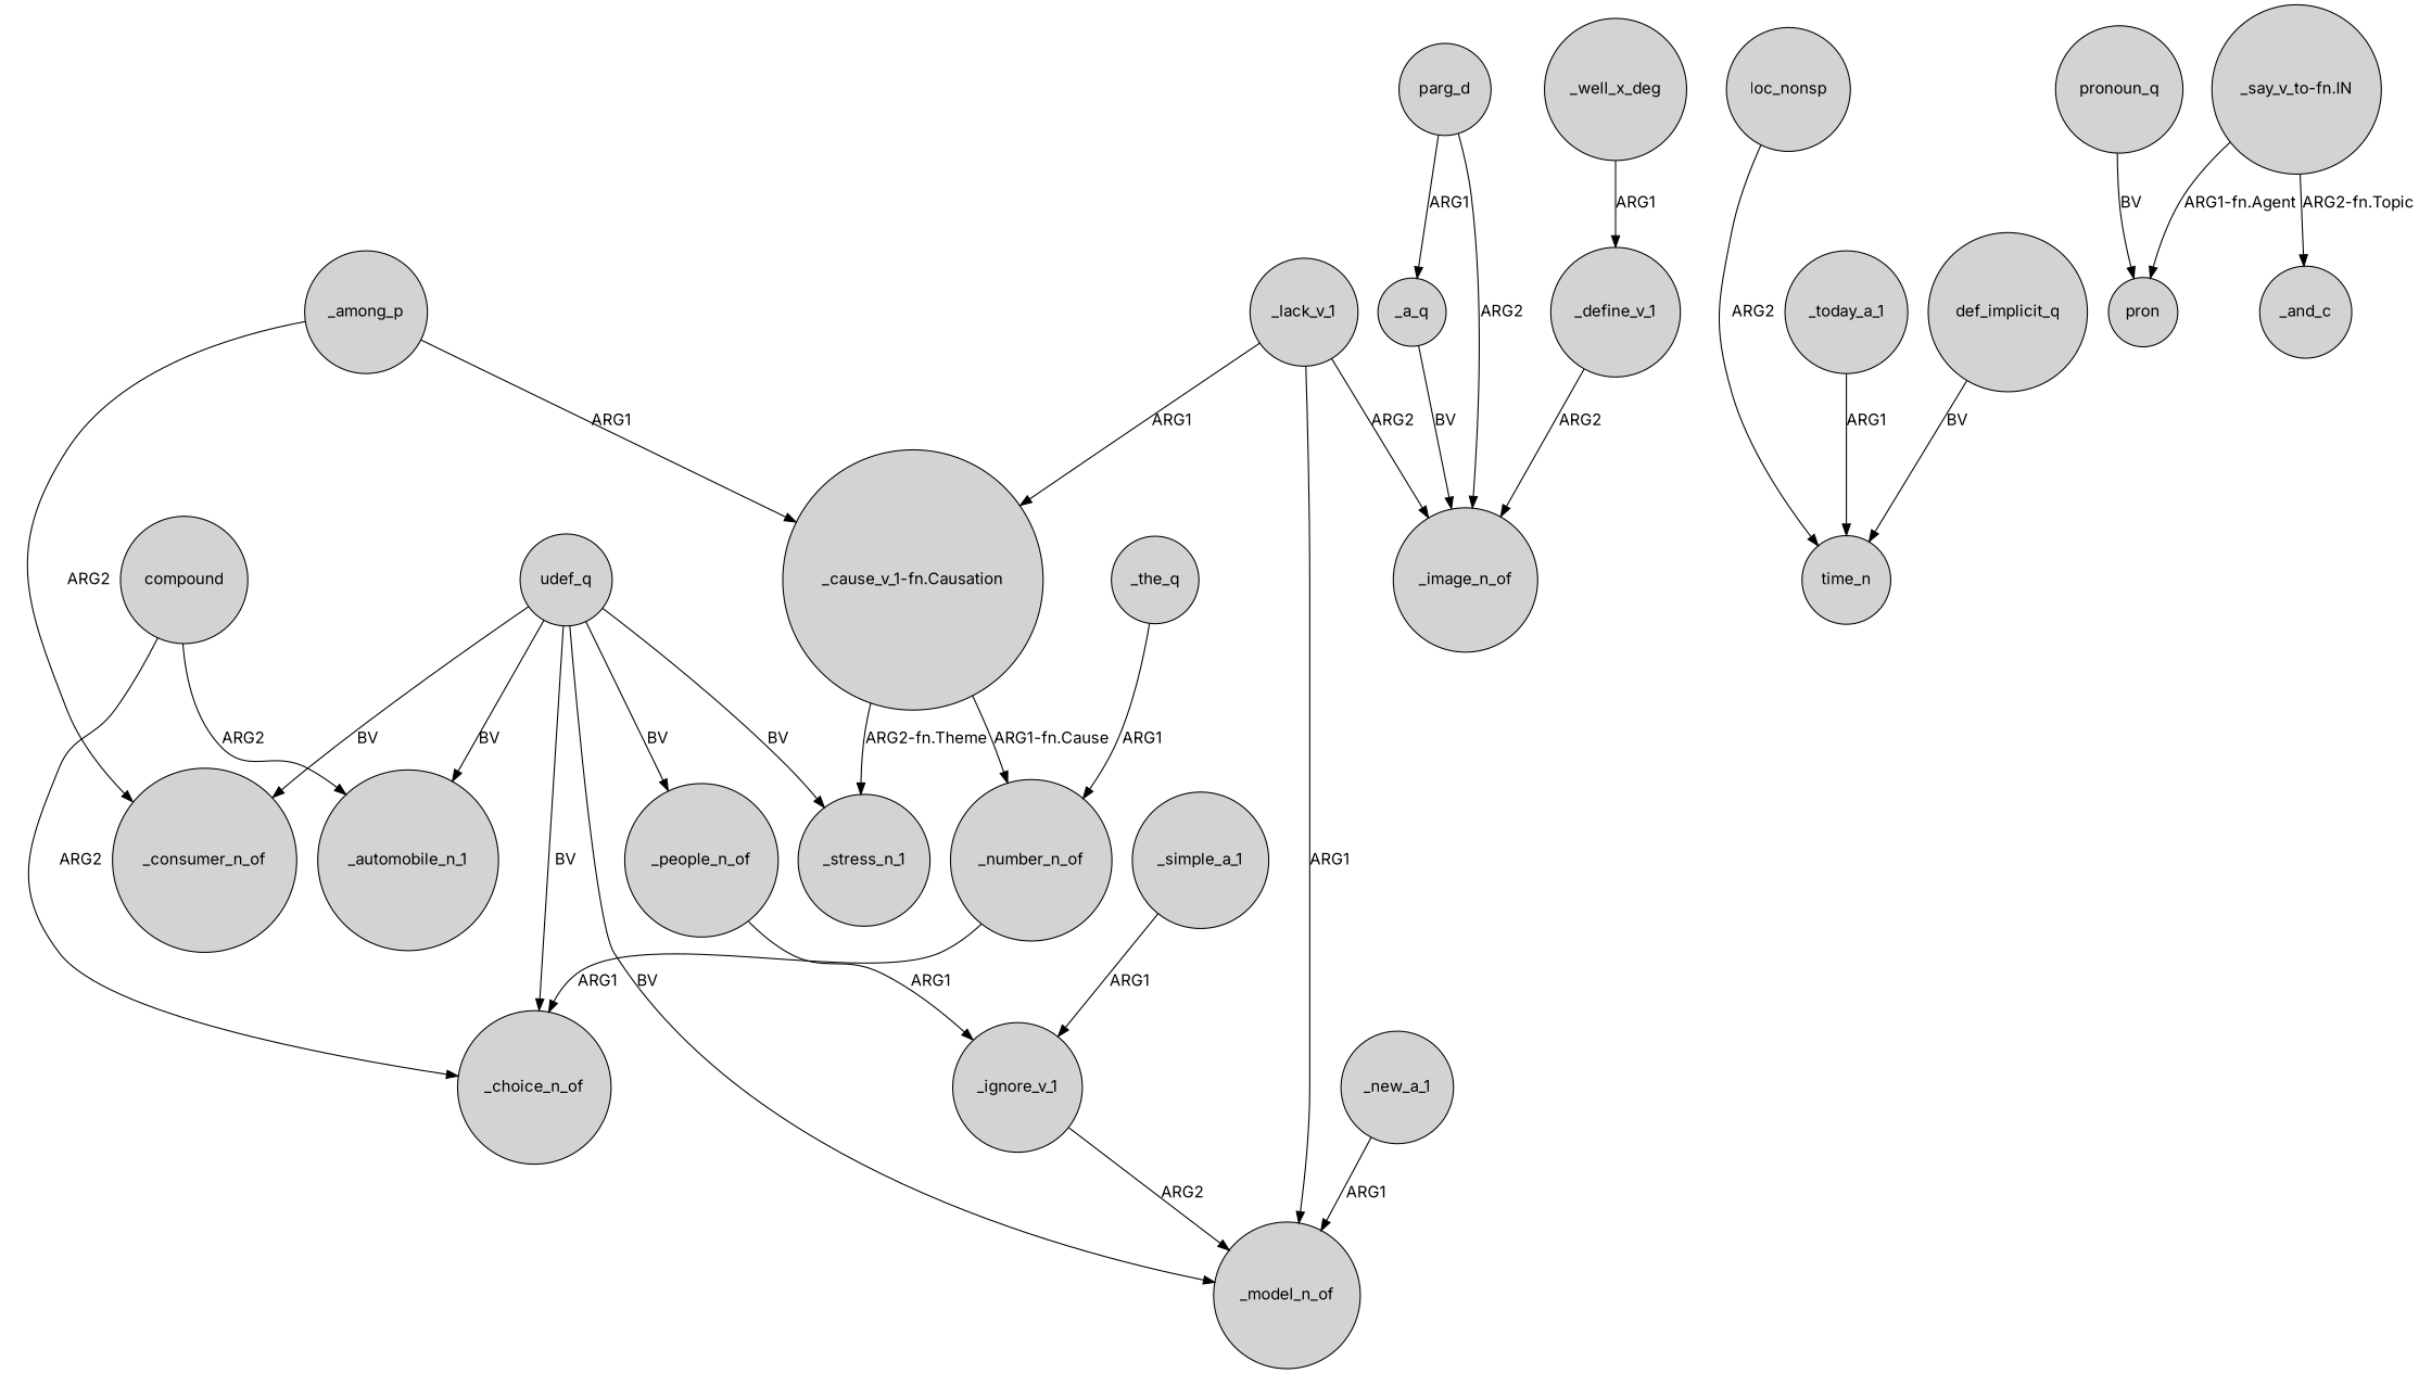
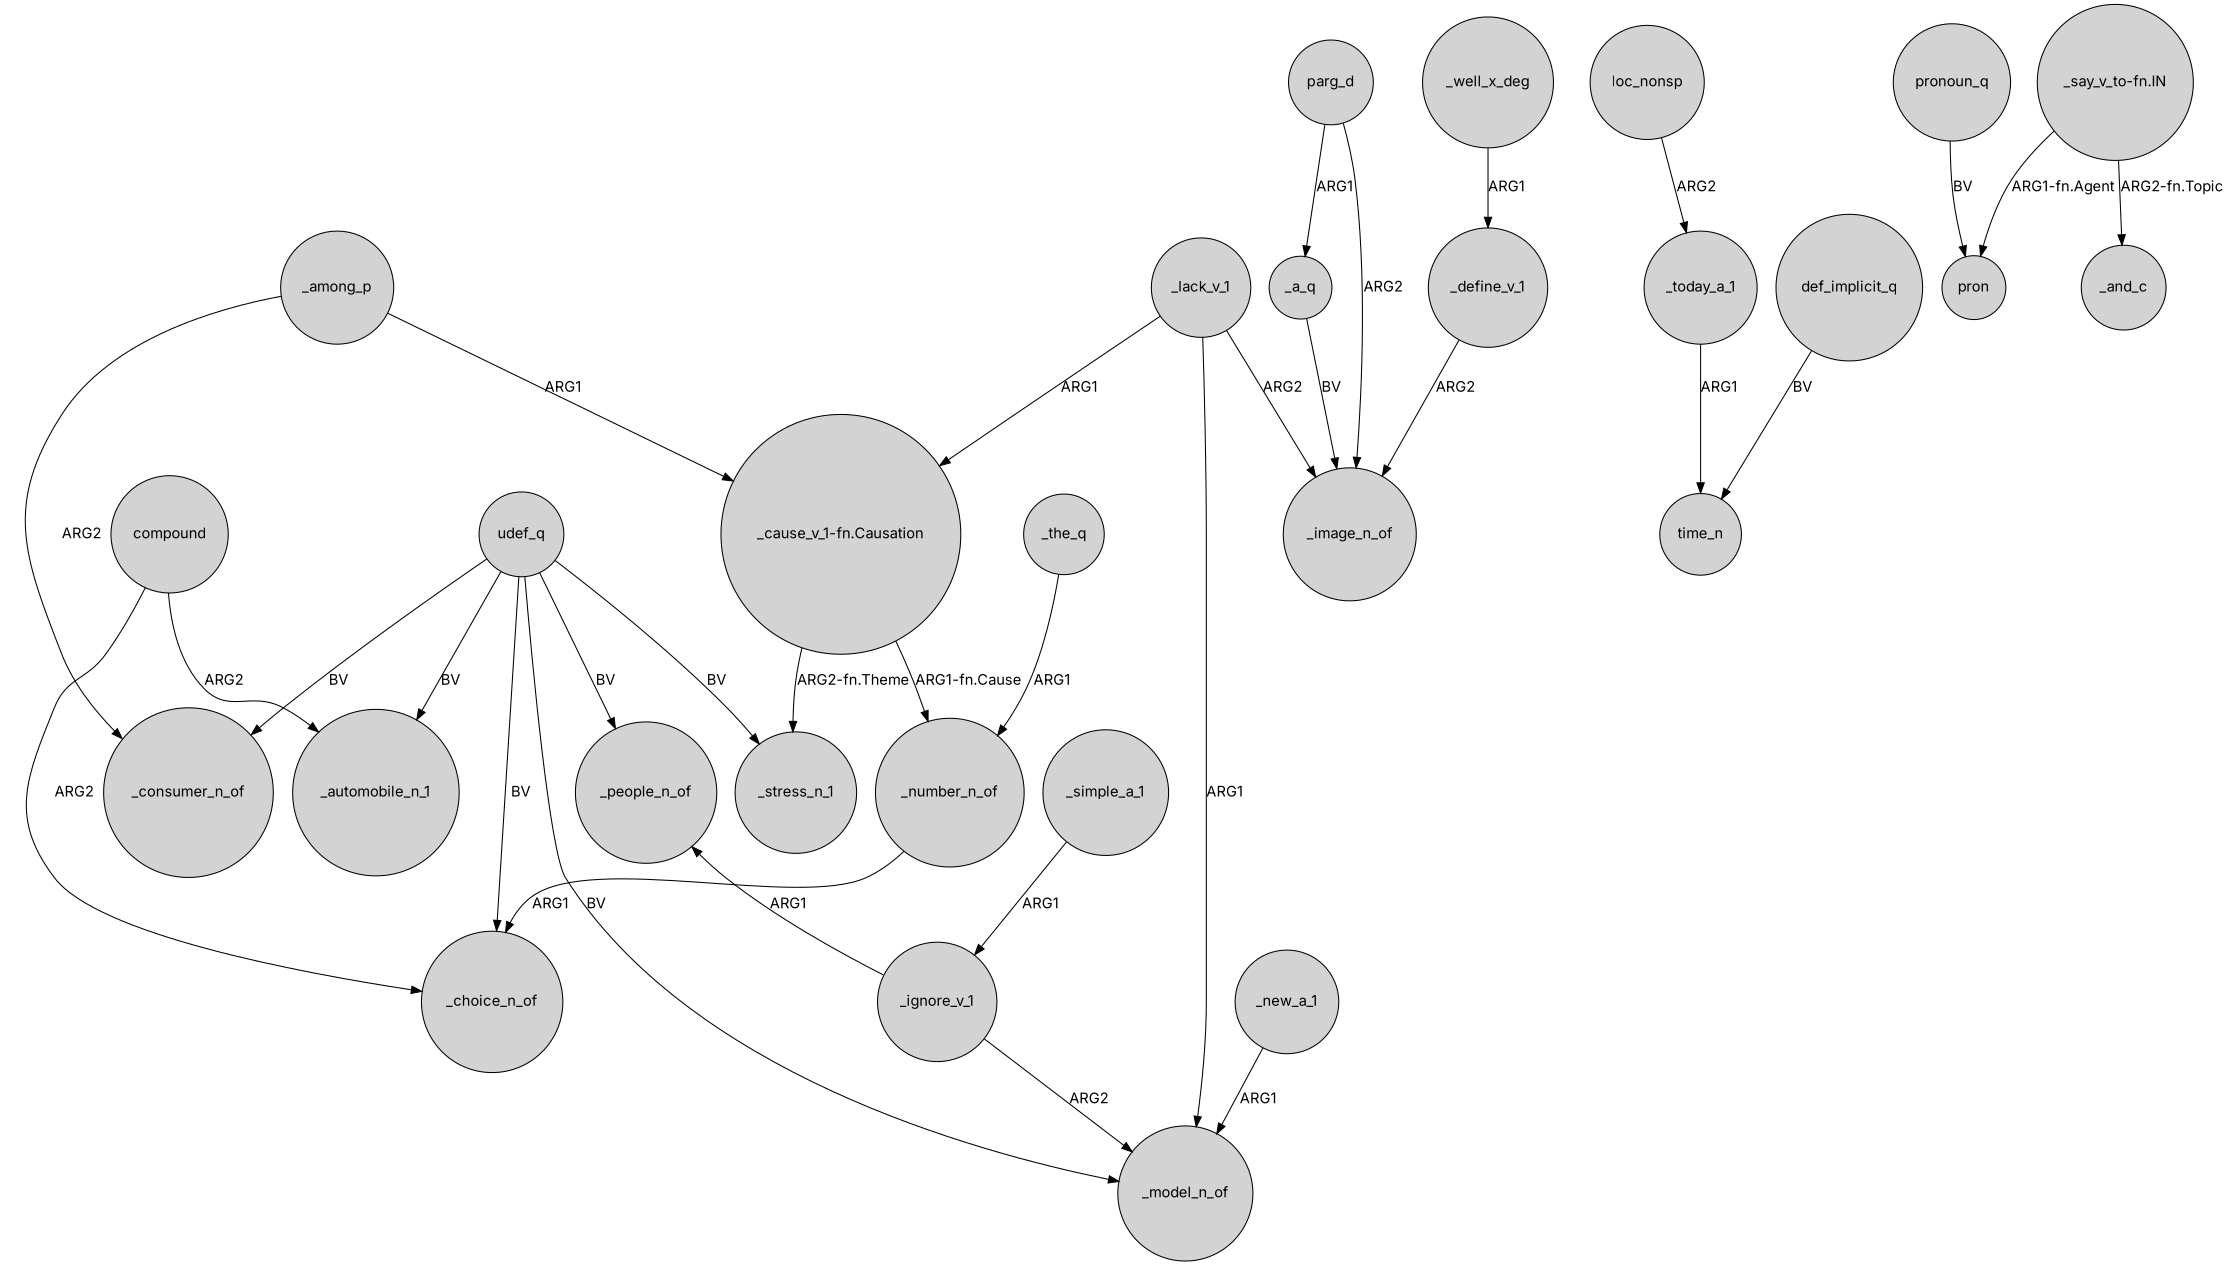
  digraph {
    fontname=Inter
    node [fontname=Inter shape=circle style=filled]
    edge [fontname=Inter]
    "_cause_v_1-fn.Causation"
    _number_n_of
    _stress_n_1
    _choice_n_of
    loc_nonsp
    time_n
    udef_q
    _model_n_of
    _people_n_of
    _consumer_n_of
    _automobile_n_1
    _simple_a_1
    _ignore_v_1
    _lack_v_1
    _image_n_of
    _today_a_1
    _a_q
    _among_p
    _the_q
    _well_x_deg
    _define_v_1
    parg_d
    pronoun_q
    pron
    compound
    "_say_v_to-fn.IN"
    _and_c
    _new_a_1
    def_implicit_q
    "_cause_v_1-fn.Causation" -> _number_n_of [label="ARG1-fn.Cause"]
    "_cause_v_1-fn.Causation" -> _stress_n_1 [label="ARG2-fn.Theme"]
    _number_n_of -> _choice_n_of [label=ARG1]
-   loc_nonsp -> time_n [label=ARG2]
+   loc_nonsp -> _today_a_1 [label=ARG2]
    udef_q -> _stress_n_1 [label=BV]
    udef_q -> _choice_n_of [label=BV]
    udef_q -> _model_n_of [label=BV]
    udef_q -> _people_n_of [label=BV]
    udef_q -> _consumer_n_of [label=BV]
    udef_q -> _automobile_n_1 [label=BV]
    _simple_a_1 -> _ignore_v_1 [label=ARG1]
    _ignore_v_1 -> _model_n_of [label=ARG2]
-   _people_n_of -> _ignore_v_1 [label=ARG1]
+   _ignore_v_1 -> _people_n_of [label=ARG1]
    _lack_v_1 -> "_cause_v_1-fn.Causation" [label=ARG1]
    _lack_v_1 -> _model_n_of [label=ARG1]
    _lack_v_1 -> _image_n_of [label=ARG2]
    _today_a_1 -> time_n [label=ARG1]
    _a_q -> _image_n_of [label=BV]
    _among_p -> "_cause_v_1-fn.Causation" [label=ARG1]
    _among_p -> _consumer_n_of [label=ARG2]
    _the_q -> _number_n_of [label=ARG1]
    _well_x_deg -> _define_v_1 [label=ARG1]
    _define_v_1 -> _image_n_of [label=ARG2]
    parg_d -> _image_n_of [label=ARG2]
    parg_d -> _a_q [label=ARG1]
    pronoun_q -> pron [label=BV]
    compound -> _choice_n_of [label=ARG2]
    compound -> _automobile_n_1 [label=ARG2]
    "_say_v_to-fn.IN" -> pron [label="ARG1-fn.Agent"]
    "_say_v_to-fn.IN" -> _and_c [label="ARG2-fn.Topic"]
    _new_a_1 -> _model_n_of [label=ARG1]
    def_implicit_q -> time_n [label=BV]
  }
